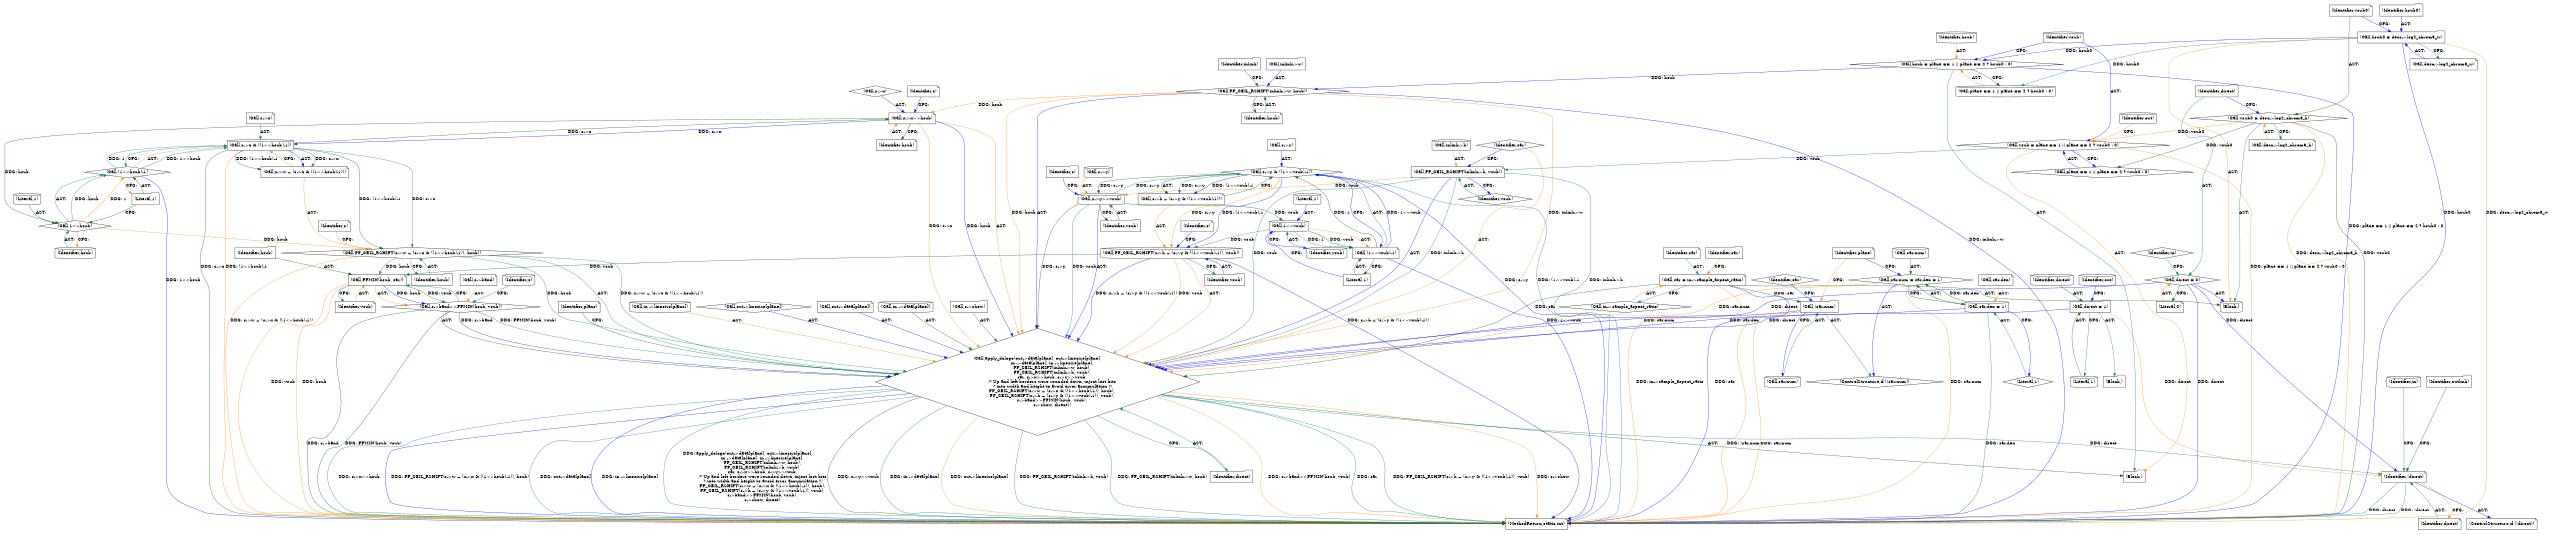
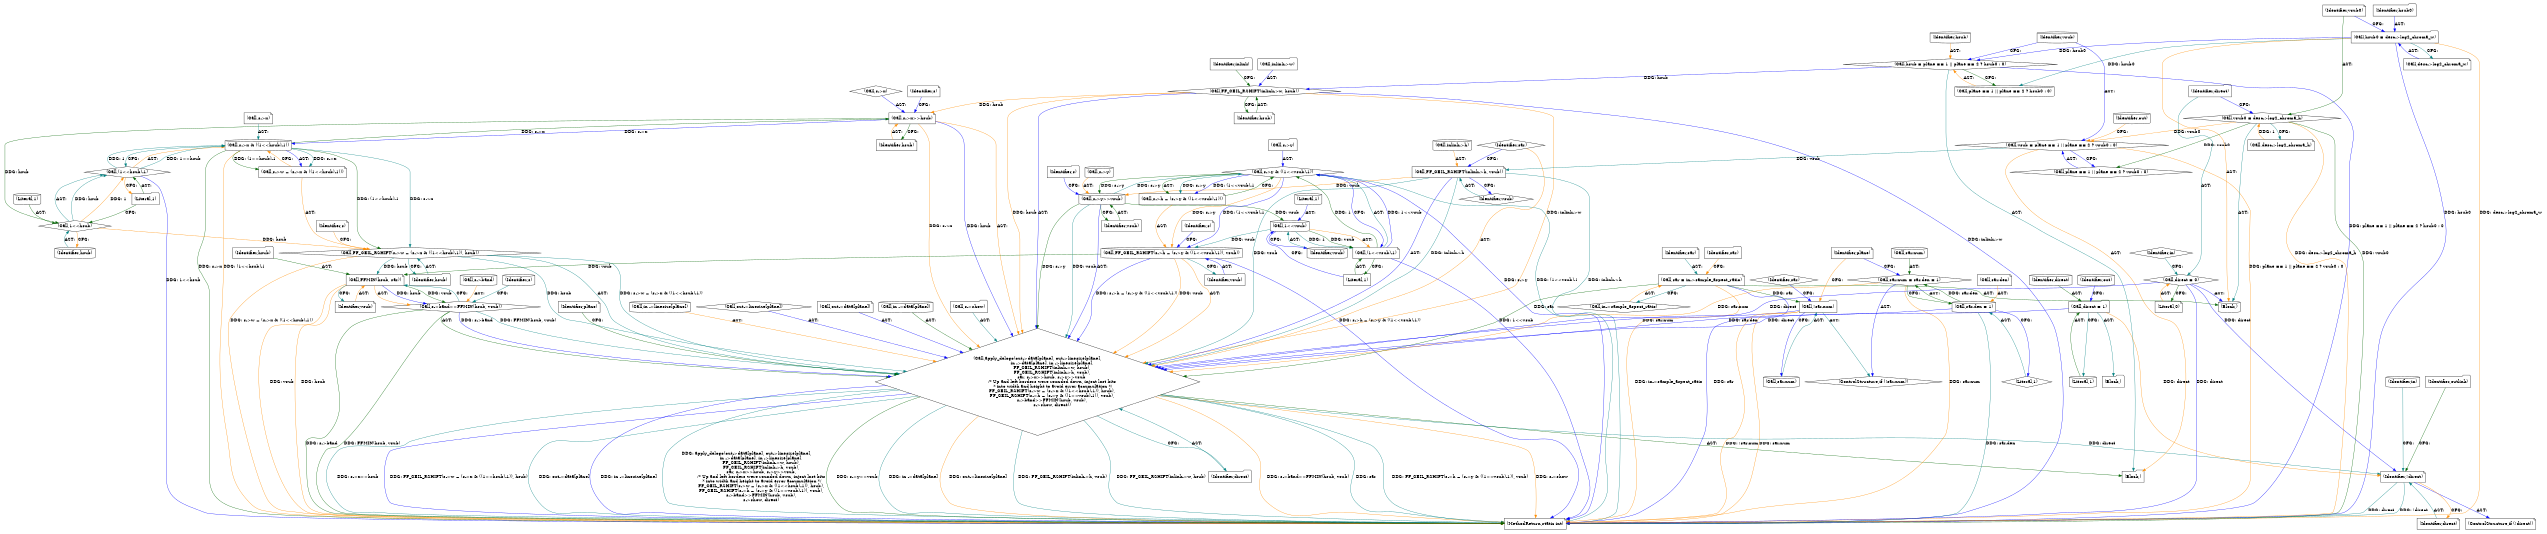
  digraph {
    node [shape=note]
    edge [color=teal]
    n1 [label="(Call,apply_delogo(out->data[plane], out->linesize[plane],\n                     in ->data[plane], in ->linesize[plane],\n                     FF_CEIL_RSHIFT(inlink->w, hsub),\n                     FF_CEIL_RSHIFT(inlink->h, vsub),\n                     sar, s->x>>hsub, s->y>>vsub,\n                     /* Up and left borders were rounded down, inject lost bits\n                      * into width and height to avoid error accumulation */\n                     FF_CEIL_RSHIFT(s->w + (s->x & ((1<<hsub)-1)), hsub),\n                     FF_CEIL_RSHIFT(s->h + (s->y & ((1<<vsub)-1)), vsub),\n                     s->band>>FFMIN(hsub, vsub),\n                     s->show, direct))" shape=diamond]
    n2 [label="(Identifier,!direct)"]
    n3 [label="(Block,)" shape=folder]
    n4 [label="(MethodReturn,static int)"]
    n5 [label="(Identifier,direct)" shape=folder]
    n6 [label="(ControlStructure,if (!direct))"]
    n7 [label="(Identifier,direct)"]
    n8 [label="(Call,FF_CEIL_RSHIFT(inlink->w, hsub))" shape=diamond]
    n9 [label="(Call,s->x>>hsub)"]
    n10 [label="(Identifier,hsub)"]
    n11 [label="(Call,s->x & ((1<<hsub)-1))" shape=cylinder]
    n12 [label="(Call,1<<hsub)" shape=diamond]
    n13 [label="(Identifier,hsub)"]
    n14 [label="(Call,hsub = plane == 1 || plane == 2 ? hsub0 : 0)" shape=diamond]
    n15 [label="(Call,plane == 1 || plane == 2 ? hsub0 : 0)" shape=cylinder]
    n16 [label="(Call,hsub0 = desc->log2_chroma_w)" shape=folder]
    n17 [label="(Call,desc->log2_chroma_w)"]
    n18 [label="(Block,)" shape=cylinder]
    n19 [label="(Call,FF_CEIL_RSHIFT(inlink->h, vsub))"]
    n20 [label="(Call,s->y>>vsub)" shape=cylinder]
    n21 [label="(Identifier,vsub)" shape=diamond]
    n22 [label="(Call,s->y & ((1<<vsub)-1))" shape=diamond]
    n23 [label="(Call,1<<vsub)" shape=cylinder]
    n24 [label="(Identifier,vsub)" shape=folder]
    n25 [label="(Call,vsub = plane == 1 || plane == 2 ? vsub0 : 0)" shape=diamond]
    n26 [label="(Call,plane == 1 || plane == 2 ? vsub0 : 0)" shape=diamond]
    n27 [label="(Call,vsub0 = desc->log2_chroma_h)" shape=diamond]
    n28 [label="(Call,desc->log2_chroma_h)"]
    n29 [label="(Call,sar = in->sample_aspect_ratio)"]
    n30 [label="(Call,!sar.num)" shape=folder]
    n31 [label="(Call,in->sample_aspect_ratio)" shape=diamond]
    n32 [label="(ControlStructure,if (!sar.num))" shape=diamond]
    n33 [label="(Call,sar.num)" shape=cylinder]
    n34 [label="(Call,sar.den = 1)" shape=cylinder]
    n35 [label="(Call,sar.num = sar.den = 1)" shape=diamond]
    n36 [label="(Literal,1)" shape=diamond]
    n37 [label="(Call,(1<<hsub)-1)" shape=diamond]
    n38 [label="(Call,FF_CEIL_RSHIFT(s->w + (s->x & ((1<<hsub)-1)), hsub))" shape=diamond]
    n39 [label="(Call,s->w + (s->x & ((1<<hsub)-1)))"]
    n40 [label="(Identifier,hsub)" shape=cylinder]
    n41 [label="(Literal,1)" shape=folder]
    n42 [label="(Call,FFMIN(hsub, sar))"]
    n43 [label="(Identifier,hsub)" shape=folder]
    n44 [label="(Call,(1<<vsub)-1)"]
    n45 [label="(Call,FF_CEIL_RSHIFT(s->h + (s->y & ((1<<vsub)-1)), vsub))" shape=cylinder]
    n46 [label="(Call,s->h + (s->y & ((1<<vsub)-1)))"]
    n47 [label="(Identifier,vsub)" shape=cylinder]
    n48 [label="(Literal,1)" shape=folder]
    n49 [label="(Identifier,vsub)" shape=folder]
    n50 [label="(Call,s->band>>FFMIN(hsub, vsub))" shape=diamond]
    n51 [label="(Identifier,vsub)"]
    n52 [label="(Call,direct = 1)" shape=folder]
    n53 [label="(Block,)" shape=folder]
    n54 [label="(Literal,1)" shape=cylinder]
    n55 [label="(Call,direct = 0)" shape=diamond]
    n56 [label="(Literal,0)"]
    n57 [label="(Identifier,sar)" shape=diamond]
    n58 [label="(Identifier,plane)"]
    n59 [label="(Identifier,vsub)" shape=cylinder]
    n60 [label="(Call,inlink->h)" shape=cylinder]
    n61 [label="(Identifier,hsub0)" shape=folder]
    n62 [label="(Identifier,s)" shape=cylinder]
    n63 [label="(Identifier,s)" shape=folder]
    n64 [label="(Identifier,s)"]
    n65 [label="(Call,in ->linesize[plane])" shape=cylinder]
-   n66 [label="(Call,s->band)"]
+   n66 [label="(Call,s->band)" shape=cylinder]
    n67 [label="(Call,out->linesize[plane])" shape=diamond]
    n68 [label="(Identifier,hsub)" shape=folder]
    n69 [label="(Identifier,in)" shape=diamond]
    n70 [label="(Call,out->data[plane])"]
    n71 [label="(Identifier,vsub0)"]
    n72 [label="(Identifier,s)"]
    n73 [label="(Identifier,hsub)" shape=cylinder]
    n74 [label="(Call,s->x)"]
    n75 [label="(Literal,1)" shape=cylinder]
    n76 [label="(Call,in ->data[plane])" shape=cylinder]
    n77 [label="(Call,s->x)" shape=diamond]
    n78 [label="(Identifier,s)"]
    n79 [label="(Call,sar.den)"]
    n80 [label="(Identifier,sar)"]
    n81 [label="(Identifier,outlink)" shape=folder]
    n82 [label="(Identifier,direct)" shape=cylinder]
    n83 [label="(Call,s->y)" shape=folder]
    n84 [label="(Identifier,sar)" shape=diamond]
    n85 [label="(Identifier,direct)" shape=folder]
    n86 [label="(Call,s->y)" shape=cylinder]
    n87 [label="(Identifier,out)" shape=cylinder]
    n88 [label="(Call,sar.num)" shape=cylinder]
    n89 [label="(Identifier,sar)" shape=folder]
    n90 [label="(Literal,1)" shape=cylinder]
    n91 [label="(Identifier,out)" shape=cylinder]
    n92 [label="(Identifier,inlink)" shape=folder]
    n93 [label="(Identifier,plane)"]
    n94 [label="(Call,s->show)" shape=folder]
    n95 [label="(Identifier,in)" shape=cylinder]
    n96 [label="(Call,inlink->w)" shape=folder]
    n1 -> n2 [label="DDG: direct"]
    n1 -> n3 [color=darkgreen label="AST: "]
    n1 -> n4 [label="DDG: FF_CEIL_RSHIFT(s->h + (s->y & ((1<<vsub)-1)), vsub)"]
    n1 -> n4 [color=darkorange label="DDG: s->show"]
    n1 -> n4 [label="DDG: s->x>>hsub"]
    n1 -> n4 [color=blue label="DDG: FF_CEIL_RSHIFT(s->w + (s->x & ((1<<hsub)-1)), hsub)"]
    n1 -> n4 [label="DDG: out->data[plane]"]
    n1 -> n4 [color=blue label="DDG: in ->linesize[plane]"]
    n1 -> n4 [label="DDG: apply_delogo(out->data[plane], out->linesize[plane],\n                     in ->data[plane], in ->linesize[plane],\n                     FF_CEIL_RSHIFT(inlink->w, hsub),\n                     FF_CEIL_RSHIFT(inlink->h, vsub),\n                     sar, s->x>>hsub, s->y>>vsub,\n                     /* Up and left borders were rounded down, inject lost bits\n                      * into width and height to avoid error accumulation */\n                     FF_CEIL_RSHIFT(s->w + (s->x & ((1<<hsub)-1)), hsub),\n                     FF_CEIL_RSHIFT(s->h + (s->y & ((1<<vsub)-1)), vsub),\n                     s->band>>FFMIN(hsub, vsub),\n                     s->show, direct)"]
    n1 -> n4 [color=darkgreen label="DDG: s->y>>vsub"]
    n1 -> n4 [label="DDG: in ->data[plane]"]
    n1 -> n4 [color=darkorange label="DDG: out->linesize[plane]"]
    n1 -> n4 [label="DDG: FF_CEIL_RSHIFT(inlink->h, vsub)"]
    n1 -> n4 [label="DDG: FF_CEIL_RSHIFT(inlink->w, hsub)"]
    n1 -> n4 [color=darkorange label="DDG: s->band>>FFMIN(hsub, vsub)"]
    n1 -> n4 [label="DDG: sar"]
    n1 -> n5 [label="CFG: "]
    n2 -> n4 [label="DDG: !direct"]
    n2 -> n4 [label="DDG: direct"]
    n2 -> n6 [color=blue label="AST: "]
    n2 -> n7 [color=darkorange label="CFG: "]
    n5 -> n1 [label="AST: "]
    n7 -> n2 [label="AST: "]
    n8 -> n1 [color=blue label="AST: "]
    n8 -> n1 [color=darkorange label="DDG: inlink->w"]
    n8 -> n1 [color=darkorange label="DDG: hsub"]
    n8 -> n4 [color=blue label="DDG: inlink->w"]
    n8 -> n9 [color=darkorange label="DDG: hsub"]
    n8 -> n10 [color=darkgreen label="CFG: "]
    n9 -> n1 [color=darkorange label="AST: "]
    n9 -> n1 [color=darkorange label="DDG: s->x"]
    n9 -> n1 [color=blue label="DDG: hsub"]
    n9 -> n11 [color=blue label="DDG: s->x"]
    n9 -> n12 [color=darkgreen label="DDG: hsub"]
    n9 -> n13 [color=darkgreen label="CFG: "]
    n10 -> n8 [color=darkgreen label="AST: "]
    n11 -> n4 [color=darkorange label="DDG: (1<<hsub)-1"]
    n11 -> n4 [color=darkgreen label="DDG: s->x"]
    n11 -> n9 [color=darkgreen label="DDG: s->x"]
    n11 -> n37 [label="CFG: "]
    n11 -> n38 [label="DDG: s->x"]
    n11 -> n38 [color=darkgreen label="DDG: (1<<hsub)-1"]
    n11 -> n39 [color=blue label="AST: "]
    n11 -> n39 [label="DDG: s->x"]
    n11 -> n39 [color=darkgreen label="DDG: (1<<hsub)-1"]
    n12 -> n37 [label="AST: "]
    n12 -> n37 [color=darkorange label="DDG: 1"]
    n12 -> n37 [label="DDG: hsub"]
    n12 -> n38 [color=darkorange label="DDG: hsub"]
    n12 -> n40 [color=darkorange label="CFG: "]
    n13 -> n9 [color=darkorange label="AST: "]
    n14 -> n3 [label="AST: "]
    n14 -> n4 [color=blue label="DDG: plane == 1 || plane == 2 ? hsub0 : 0"]
    n14 -> n8 [color=blue label="DDG: hsub"]
    n14 -> n15 [color=darkgreen label="CFG: "]
    n15 -> n14 [color=darkorange label="AST: "]
    n16 -> n4 [color=blue label="DDG: hsub0"]
    n16 -> n4 [color=darkorange label="DDG: desc->log2_chroma_w"]
    n16 -> n14 [color=blue label="DDG: hsub0"]
    n16 -> n15 [label="DDG: hsub0"]
    n16 -> n17 [label="CFG: "]
    n16 -> n18 [color=darkorange label="AST: "]
    n17 -> n16 [color=blue label="AST: "]
    n19 -> n1 [color=blue label="AST: "]
    n19 -> n1 [label="DDG: inlink->h"]
    n19 -> n1 [label="DDG: vsub"]
    n19 -> n4 [label="DDG: inlink->h"]
    n19 -> n20 [color=darkorange label="DDG: vsub"]
    n19 -> n21 [color=blue label="CFG: "]
    n20 -> n1 [color=blue label="AST: "]
    n20 -> n1 [color=darkgreen label="DDG: s->y"]
    n20 -> n1 [label="DDG: vsub"]
    n20 -> n22 [label="DDG: s->y"]
    n20 -> n23 [color=darkgreen label="DDG: vsub"]
    n20 -> n24 [color=darkgreen label="CFG: "]
    n21 -> n19 [label="AST: "]
    n22 -> n4 [color=blue label="DDG: s->y"]
    n22 -> n4 [label="DDG: (1<<vsub)-1"]
    n22 -> n20 [color=darkgreen label="DDG: s->y"]
    n22 -> n44 [color=blue label="CFG: "]
    n22 -> n45 [color=darkorange label="DDG: s->y"]
    n22 -> n45 [color=blue label="DDG: (1<<vsub)-1"]
    n22 -> n46 [color=darkgreen label="AST: "]
    n22 -> n46 [label="DDG: s->y"]
    n22 -> n46 [color=blue label="DDG: (1<<vsub)-1"]
    n23 -> n44 [color=darkorange label="AST: "]
    n23 -> n44 [label="DDG: 1"]
    n23 -> n44 [color=darkgreen label="DDG: vsub"]
    n23 -> n45 [label="DDG: vsub"]
    n23 -> n47 [color=blue label="CFG: "]
    n24 -> n20 [color=darkgreen label="AST: "]
    n25 -> n3 [color=darkorange label="AST: "]
    n25 -> n4 [color=darkorange label="DDG: plane == 1 || plane == 2 ? vsub0 : 0"]
    n25 -> n19 [label="DDG: vsub"]
    n25 -> n26 [color=blue label="CFG: "]
    n26 -> n25 [color=blue label="AST: "]
    n27 -> n4 [color=darkorange label="DDG: desc->log2_chroma_h"]
    n27 -> n4 [color=darkgreen label="DDG: vsub0"]
    n27 -> n18 [label="AST: "]
    n27 -> n25 [color=darkorange label="DDG: vsub0"]
    n27 -> n26 [color=darkgreen label="DDG: vsub0"]
    n27 -> n28 [label="CFG: "]
-   n28 -> n27 [color=darkorange label="AST: "]
+   n28 -> n27 [color=darkorange label="DDG: 1"]
    n29 -> n1 [color=darkgreen label="DDG: sar"]
    n29 -> n4 [color=blue label="DDG: sar"]
    n29 -> n4 [color=darkorange label="DDG: in->sample_aspect_ratio"]
    n29 -> n18 [color=darkgreen label="AST: "]
    n29 -> n30 [color=darkgreen label="DDG: sar"]
    n29 -> n31 [label="CFG: "]
    n30 -> n1 [color=blue label="DDG: sar.num"]
    n30 -> n4 [color=darkorange label="DDG: !sar.num"]
    n30 -> n4 [color=darkorange label="DDG: sar.num"]
    n30 -> n32 [label="AST: "]
    n30 -> n33 [color=blue label="CFG: "]
    n31 -> n29 [color=darkorange label="AST: "]
    n33 -> n30 [label="AST: "]
    n34 -> n1 [color=blue label="DDG: sar.den"]
    n34 -> n4 [label="DDG: sar.den"]
    n34 -> n35 [color=darkgreen label="AST: "]
    n34 -> n35 [color=darkgreen label="DDG: sar.den"]
    n34 -> n36 [color=blue label="CFG: "]
    n35 -> n1 [color=darkorange label="DDG: sar.num"]
    n35 -> n4 [color=darkorange label="DDG: sar.num"]
    n35 -> n32 [color=blue label="AST: "]
    n35 -> n34 [color=darkgreen label="CFG: "]
    n36 -> n34 [label="AST: "]
    n37 -> n4 [color=blue label="DDG: 1<<hsub"]
    n37 -> n11 [color=darkorange label="AST: "]
    n37 -> n11 [label="DDG: 1<<hsub"]
    n37 -> n11 [label="DDG: 1"]
    n37 -> n41 [color=darkorange label="CFG: "]
    n38 -> n1 [label="AST: "]
    n38 -> n1 [label="DDG: s->w + (s->x & ((1<<hsub)-1))"]
    n38 -> n1 [label="DDG: hsub"]
    n38 -> n4 [color=darkorange label="DDG: s->w + (s->x & ((1<<hsub)-1))"]
    n38 -> n42 [label="DDG: hsub"]
    n38 -> n43 [label="CFG: "]
    n39 -> n11 [color=darkorange label="CFG: "]
    n39 -> n38 [color=darkorange label="AST: "]
    n40 -> n12 [label="AST: "]
    n41 -> n12 [color=darkgreen label="CFG: "]
    n41 -> n37 [color=darkgreen label="AST: "]
    n42 -> n4 [color=darkorange label="DDG: hsub"]
    n42 -> n4 [color=darkorange label="DDG: vsub"]
    n42 -> n50 [color=darkorange label="AST: "]
    n42 -> n50 [color=blue label="DDG: hsub"]
    n42 -> n50 [color=darkgreen label="DDG: vsub"]
    n42 -> n51 [label="CFG: "]
    n43 -> n38 [label="AST: "]
    n44 -> n4 [color=blue label="DDG: 1<<vsub"]
    n44 -> n22 [label="AST: "]
    n44 -> n22 [color=blue label="DDG: 1<<vsub"]
    n44 -> n22 [color=darkgreen label="DDG: 1"]
    n44 -> n48 [color=darkgreen label="CFG: "]
    n45 -> n1 [color=darkorange label="AST: "]
    n45 -> n1 [color=blue label="DDG: s->h + (s->y & ((1<<vsub)-1))"]
    n45 -> n1 [color=darkorange label="DDG: vsub"]
    n45 -> n4 [color=blue label="DDG: s->h + (s->y & ((1<<vsub)-1))"]
    n45 -> n42 [color=darkgreen label="DDG: vsub"]
    n45 -> n49 [label="CFG: "]
    n46 -> n22 [color=darkgreen label="CFG: "]
    n46 -> n45 [color=darkorange label="AST: "]
    n47 -> n23 [label="AST: "]
    n48 -> n23 [color=blue label="CFG: "]
    n48 -> n44 [color=darkgreen label="AST: "]
    n49 -> n45 [color=blue label="AST: "]
    n50 -> n1 [color=darkgreen label="AST: "]
    n50 -> n1 [color=blue label="DDG: s->band"]
    n50 -> n1 [label="DDG: FFMIN(hsub, vsub)"]
    n50 -> n4 [color=darkgreen label="DDG: FFMIN(hsub, vsub)"]
    n50 -> n4 [color=darkgreen label="DDG: s->band"]
    n50 -> n42 [label="CFG: "]
    n51 -> n42 [color=darkorange label="AST: "]
    n52 -> n1 [color=blue label="DDG: direct"]
    n52 -> n2 [color=darkorange label="DDG: direct"]
    n52 -> n53 [label="AST: "]
    n52 -> n54 [label="CFG: "]
    n54 -> n52 [color=darkgreen label="AST: "]
    n55 -> n1 [color=blue label="DDG: direct"]
    n55 -> n2 [color=blue label="DDG: direct"]
    n55 -> n4 [color=blue label="DDG: direct"]
    n55 -> n18 [color=blue label="AST: "]
    n55 -> n56 [color=darkgreen label="CFG: "]
    n56 -> n55 [color=darkorange label="AST: "]
    n57 -> n1 [color=darkorange label="AST: "]
    n57 -> n19 [color=blue label="CFG: "]
    n58 -> n1 [color=darkgreen label="CFG: "]
    n59 -> n14 [color=blue label="CFG: "]
    n59 -> n25 [color=blue label="AST: "]
    n60 -> n19 [color=darkorange label="AST: "]
    n61 -> n16 [color=blue label="AST: "]
    n62 -> n50 [label="CFG: "]
    n63 -> n20 [color=blue label="CFG: "]
    n64 -> n38 [color=darkorange label="CFG: "]
    n65 -> n1 [color=darkorange label="AST: "]
    n66 -> n50 [color=darkorange label="AST: "]
    n67 -> n1 [color=blue label="AST: "]
    n68 -> n42 [color=darkgreen label="AST: "]
    n69 -> n55 [label="CFG: "]
    n70 -> n1 [color=blue label="AST: "]
    n71 -> n16 [color=blue label="CFG: "]
    n71 -> n27 [color=darkgreen label="AST: "]
    n72 -> n45 [color=blue label="CFG: "]
    n73 -> n14 [color=darkorange label="AST: "]
    n74 -> n11 [label="AST: "]
    n75 -> n12 [color=darkgreen label="AST: "]
    n76 -> n1 [color=darkgreen label="AST: "]
    n77 -> n9 [color=blue label="AST: "]
    n78 -> n9 [color=blue label="CFG: "]
    n79 -> n34 [color=darkorange label="AST: "]
    n80 -> n29 [label="AST: "]
    n81 -> n2 [color=darkgreen label="CFG: "]
    n82 -> n52 [color=darkgreen label="AST: "]
    n83 -> n22 [color=blue label="AST: "]
    n84 -> n30 [color=blue label="CFG: "]
    n85 -> n27 [color=blue label="CFG: "]
    n85 -> n55 [label="AST: "]
    n86 -> n20 [color=darkorange label="AST: "]
    n87 -> n52 [color=blue label="CFG: "]
    n88 -> n35 [color=darkgreen label="AST: "]
    n89 -> n29 [color=darkorange label="CFG: "]
    n90 -> n23 [color=blue label="AST: "]
    n91 -> n25 [color=darkorange label="CFG: "]
    n92 -> n8 [color=darkgreen label="CFG: "]
    n93 -> n30 [color=darkorange label="CFG: "]
    n93 -> n35 [color=blue label="CFG: "]
    n94 -> n1 [label="AST: "]
    n95 -> n2 [label="CFG: "]
    n96 -> n8 [color=blue label="AST: "]
  }
